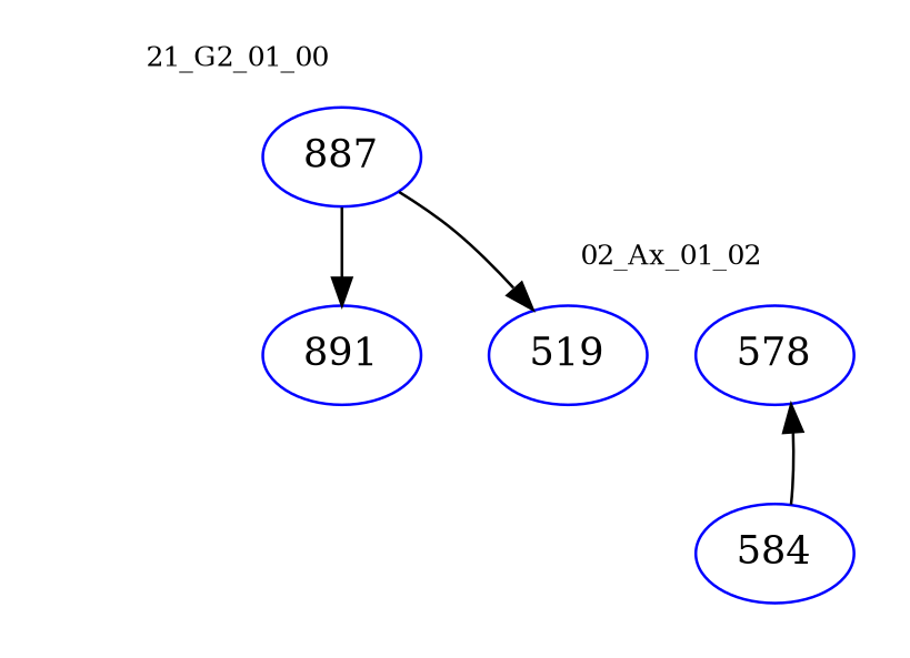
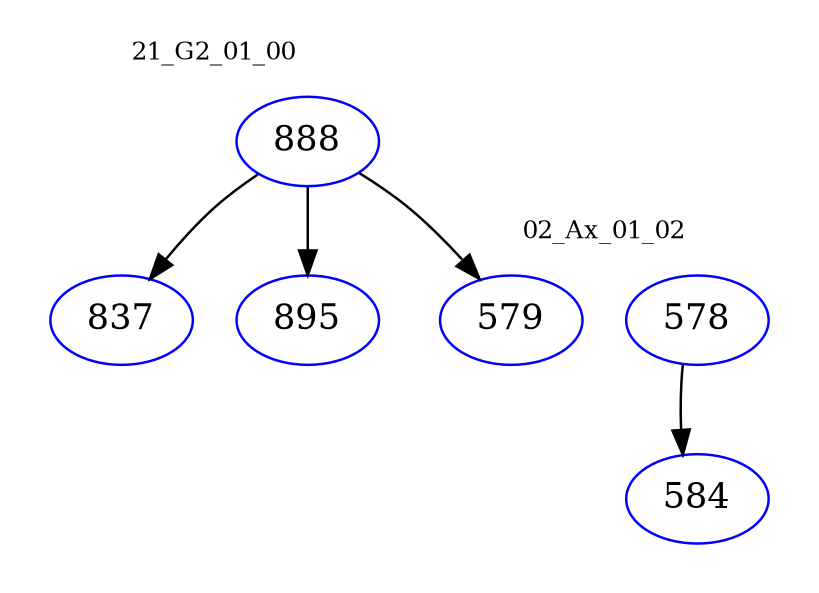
  digraph {
    node [color=blue]
    edge [color=black]
    n1 [label=578]
    n2 [label=584]
-   n3 [label=519]
-   n4 [label=887]
-   n6 [label=891]
+   n3 [label=579]
+   n4 [label=888]
+   n5 [label=837]
+   n6 [label=895]
    subgraph cluster_1 {
      color=white
      fontsize=10
      label="02_Ax_01_02"
      n1
      n2
      n3
    }
    subgraph cluster_2 {
      color=white
      fontsize=10
      label="21_G2_01_00"
      n4
+     n5
      n6
    }
-   n2 -> n1
+   n1 -> n2
    n4 -> n3
+   n4 -> n5
    n4 -> n6
  }
